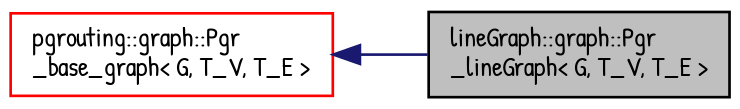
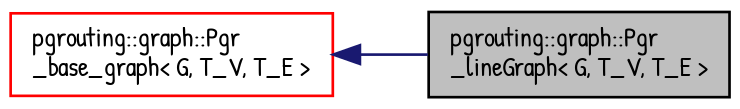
  digraph {
    rankdir=LR
    fontname="Patrick Hand"
    node [fontname="Patrick Hand" fontsize=10 shape=record style=filled]
-   n1 [color=black fillcolor=grey75 fontcolor=black height=0.2 label="lineGraph::graph::Pgr\l_lineGraph\< G, T_V, T_E \>" width=0.4]
+   n1 [color=black fillcolor=grey75 fontcolor=black height=0.2 label="pgrouting::graph::Pgr\l_lineGraph\< G, T_V, T_E \>" width=0.4]
    n2 [color=red fillcolor=white height=0.2 label="pgrouting::graph::Pgr\l_base_graph\< G, T_V, T_E \>" width=0.4]
    n2 -> n1 [color=midnightblue dir=back fontname="Patrick Hand" fontsize=10 labelfontname=Helvetica labelfontsize=10 style=solid]
  }
